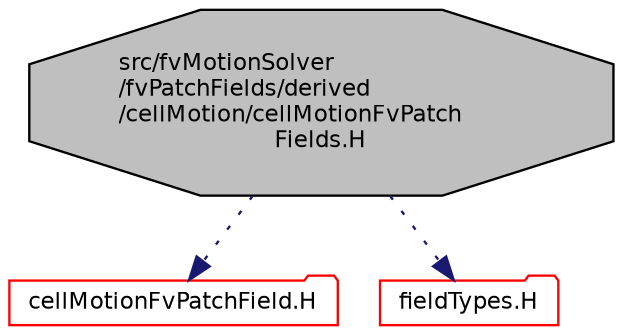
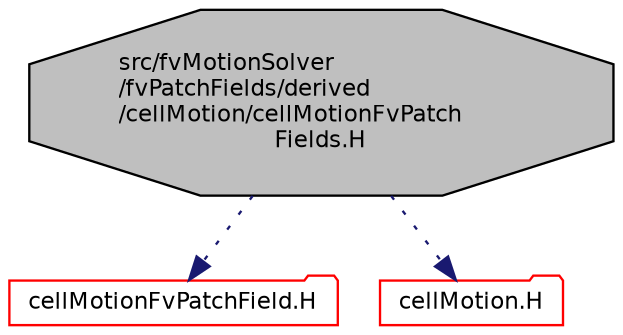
  digraph {
    node [color=red fontname=Helvetica fontsize=10 shape=folder]
    edge [color=midnightblue fontname=Helvetica fontsize=10 labelfontname=Helvetica labelfontsize=10 style=dotted]
    n1 [color=black fillcolor=grey75 fontcolor=black height=0.2 label="src/fvMotionSolver\l/fvPatchFields/derived\l/cellMotion/cellMotionFvPatch\lFields.H" shape=octagon style=filled width=0.4]
    n2 [height=0.2 label="cellMotionFvPatchField.H" width=0.4]
-   n3 [height=0.2 label="fieldTypes.H" width=0.4]
+   n3 [height=0.2 label="cellMotion.H" width=0.4]
    n1 -> n2
    n1 -> n3
  }
